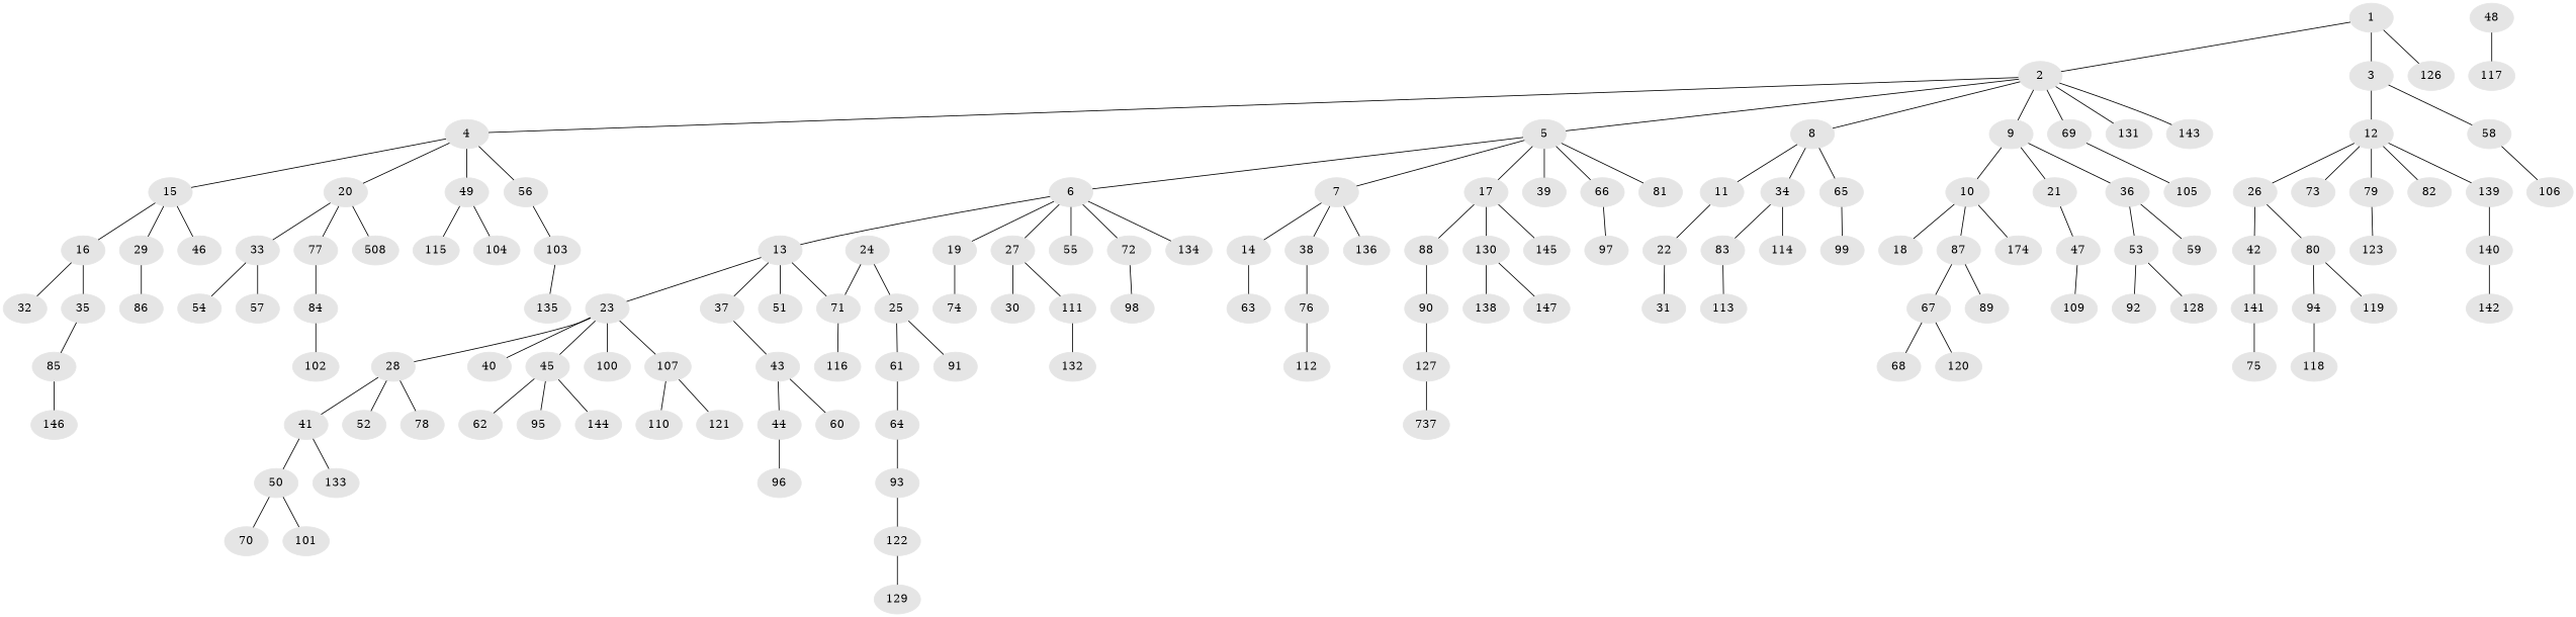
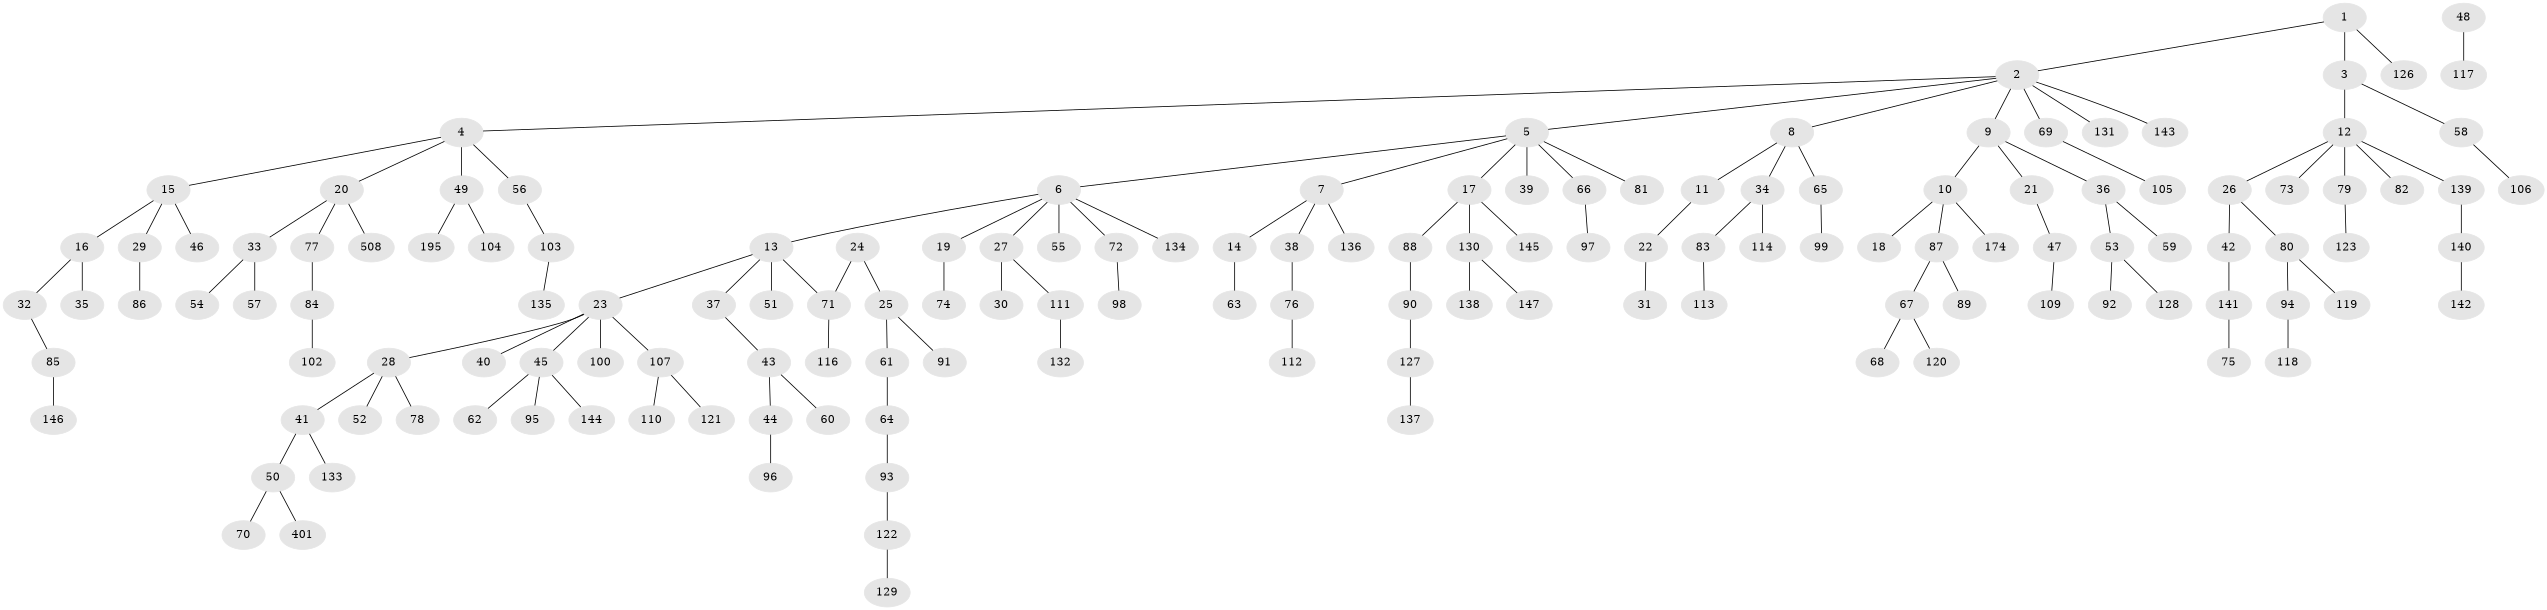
  graph {
    fontname="DejaVu Serif"
    node [color=gray90 fontname="DejaVu Serif" style=filled]
    edge [fontname="DejaVu Serif"]
    1
    2
    3
    126
    4
    5
    8
    9
    69
    131
    143
    12
    58
    15
    20
    49
    56
    6
    7
    17
    39
    66
    81
    11
    34
    65
    10
    21
    36
    105
    26
    73
    79
    82
    139
    106
    16
    29
    46
    33
    77
    n42 [label=508]
-   115
+   115 [label=195]
    104
    103
    13
    19
    27
    55
    72
    134
    14
    38
    136
    88
    130
    145
    97
    23
    37
    51
    71
    74
    30
    111
    98
    63
    76
    22
    83
    114
    99
    18
    87
    n75 [label=174]
    47
    53
    59
    67
    68
    120
    89
    31
    42
    80
    48
    117
    123
    140
    28
    40
    45
    100
    107
    24
    25
    43
    32
    35
    86
    85
    90
    138
    147
    54
    57
    84
    109
    41
    52
    78
    62
    95
    144
    110
    121
    61
    91
    116
    64
    141
    94
    119
    132
    50
    133
    146
    113
    92
    128
    44
    60
    112
    70
-   101
+   101 [label=401]
    75
    96
    135
    93
    122
    102
    118
    127
-   137 [label=737]
+   137
    129
    142
    1 -- 2
    1 -- 3
    1 -- 126
    2 -- 4
    2 -- 5
    2 -- 8
    2 -- 9
    2 -- 69
    2 -- 131
    2 -- 143
    3 -- 12
    3 -- 58
    4 -- 15
    4 -- 20
    4 -- 49
    4 -- 56
    5 -- 6
    5 -- 7
    5 -- 17
    5 -- 39
    5 -- 66
    5 -- 81
    8 -- 11
    8 -- 34
    8 -- 65
    9 -- 10
    9 -- 21
    9 -- 36
    69 -- 105
    12 -- 26
    12 -- 73
    12 -- 79
    12 -- 82
    12 -- 139
    58 -- 106
    15 -- 16
    15 -- 29
    15 -- 46
    20 -- 33
    20 -- 77
    20 -- n42
    49 -- 115
    49 -- 104
    56 -- 103
    6 -- 13
    6 -- 19
    6 -- 27
    6 -- 55
    6 -- 72
    6 -- 134
    7 -- 14
    7 -- 38
    7 -- 136
    17 -- 88
    17 -- 130
    17 -- 145
    66 -- 97
    11 -- 22
    34 -- 83
    34 -- 114
    65 -- 99
    10 -- 18
    10 -- 87
    10 -- n75
    21 -- 47
    36 -- 53
    36 -- 59
    26 -- 42
    26 -- 80
    79 -- 123
    139 -- 140
    16 -- 32
    16 -- 35
    29 -- 86
    33 -- 54
    33 -- 57
    77 -- 84
    103 -- 135
    13 -- 23
    13 -- 37
    13 -- 51
    13 -- 71
    19 -- 74
    27 -- 30
    27 -- 111
    72 -- 98
    14 -- 63
    38 -- 76
    88 -- 90
    130 -- 138
    130 -- 147
    23 -- 28
    23 -- 40
    23 -- 45
    23 -- 100
    23 -- 107
    37 -- 43
    71 -- 116
    111 -- 132
    76 -- 112
    22 -- 31
    83 -- 113
    87 -- 67
    87 -- 89
    47 -- 109
    53 -- 92
    53 -- 128
    67 -- 68
    67 -- 120
    42 -- 141
    80 -- 94
    80 -- 119
    48 -- 117
    140 -- 142
    28 -- 41
    28 -- 52
    28 -- 78
    45 -- 62
    45 -- 95
    45 -- 144
    107 -- 110
    107 -- 121
    24 -- 71
    24 -- 25
    25 -- 61
    25 -- 91
    43 -- 44
    43 -- 60
-   35 -- 85
+   32 -- 85
    85 -- 146
    90 -- 127
    84 -- 102
    41 -- 50
    41 -- 133
    61 -- 64
    64 -- 93
    141 -- 75
    94 -- 118
    50 -- 70
    50 -- 101
    44 -- 96
    93 -- 122
    122 -- 129
    127 -- 137
  }
